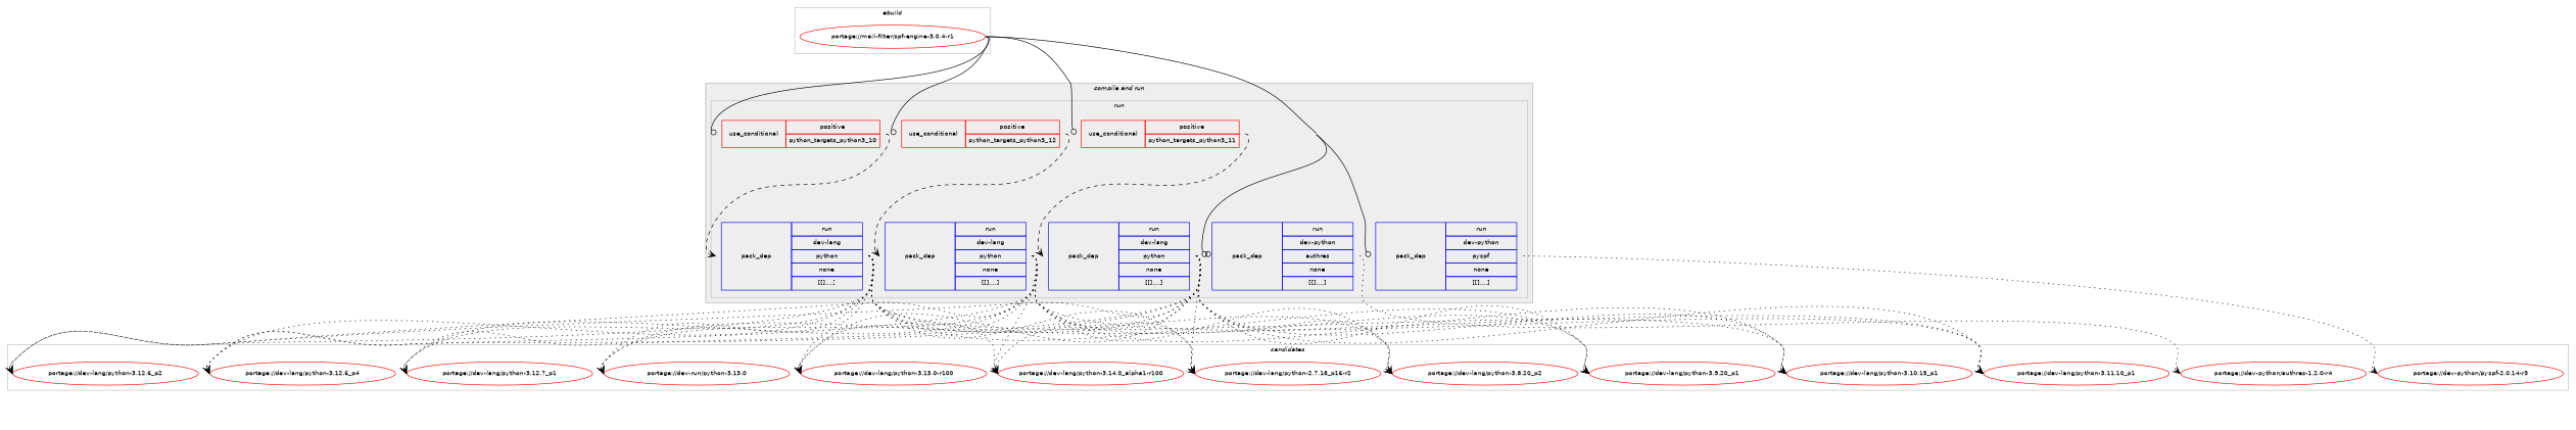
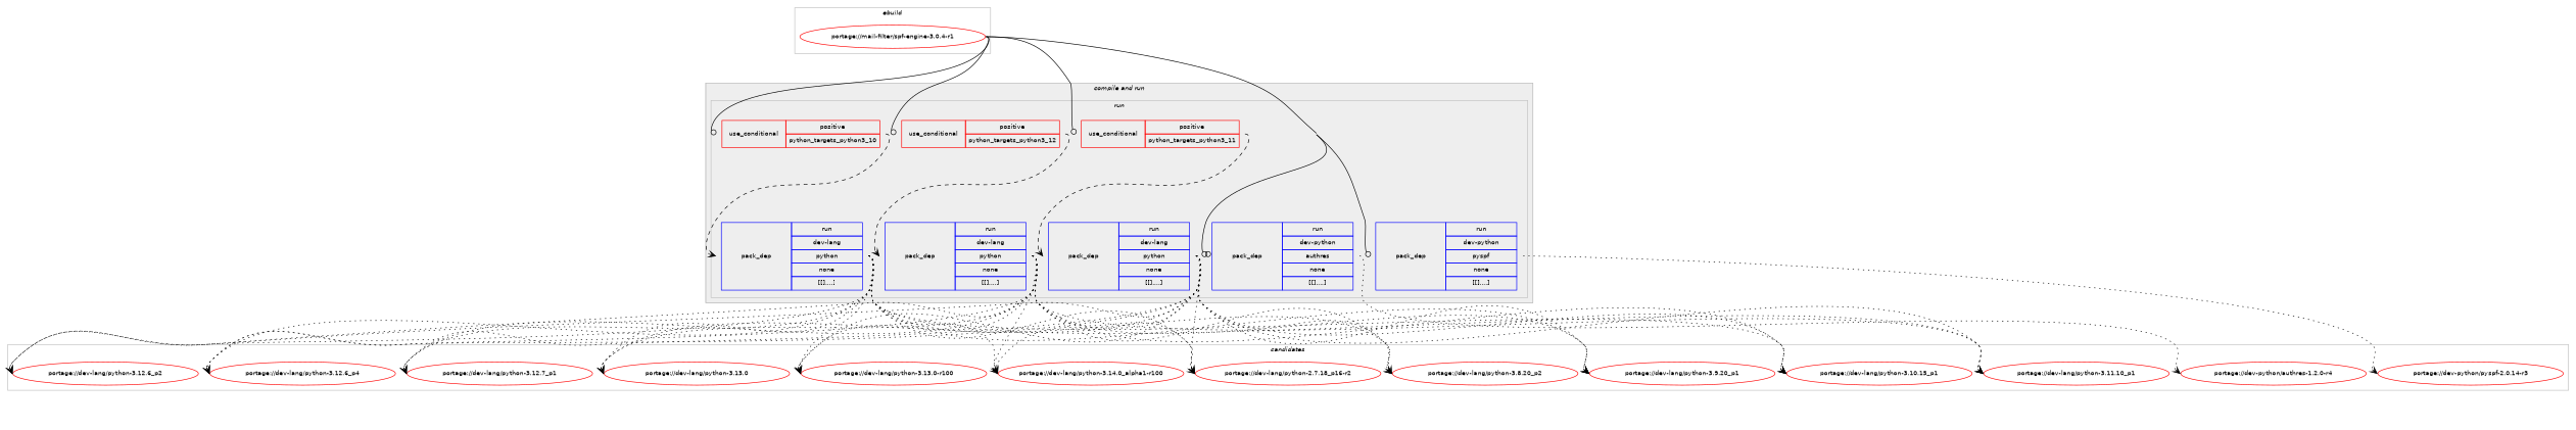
  digraph {
    compound=true
    concentrate=true
    fontname=Helvetica
    fontsize=10
    newrank=true
    rankdir=TB
    ranksep=1.5
    node [color=red fontname=Helvetica fontsize=10]
    edge [arrowhead=vee headport=w style=dotted tailport=e weight=100]
    n1 [label="portage://mail-filter/spf-engine-3.0.4-r1" width=4]
    n2 [color=blue label=<<TABLE BORDER="0" CELLBORDER="1" CELLSPACING="0" CELLPADDING="4" WIDTH="220"><TR><TD ROWSPAN="6" CELLPADDING="30">pack_dep</TD></TR><TR><TD WIDTH="110">run</TD></TR><TR><TD>dev-lang</TD></TR><TR><TD>python</TD></TR><TR><TD>none</TD></TR><TR><TD>[[],,,,]</TD></TR></TABLE>> shape=none]
    n3 [label=<<TABLE BORDER="0" CELLBORDER="1" CELLSPACING="0" CELLPADDING="4"><TR><TD ROWSPAN="3" CELLPADDING="10">use_conditional</TD></TR><TR><TD>positive</TD></TR><TR><TD>python_targets_python3_10</TD></TR></TABLE>> shape=none]
    n4 [color=blue label=<<TABLE BORDER="0" CELLBORDER="1" CELLSPACING="0" CELLPADDING="4" WIDTH="220"><TR><TD ROWSPAN="6" CELLPADDING="30">pack_dep</TD></TR><TR><TD WIDTH="110">run</TD></TR><TR><TD>dev-lang</TD></TR><TR><TD>python</TD></TR><TR><TD>none</TD></TR><TR><TD>[[],,,,]</TD></TR></TABLE>> shape=none]
    n5 [label=<<TABLE BORDER="0" CELLBORDER="1" CELLSPACING="0" CELLPADDING="4"><TR><TD ROWSPAN="3" CELLPADDING="10">use_conditional</TD></TR><TR><TD>positive</TD></TR><TR><TD>python_targets_python3_11</TD></TR></TABLE>> shape=none]
    n6 [color=blue label=<<TABLE BORDER="0" CELLBORDER="1" CELLSPACING="0" CELLPADDING="4" WIDTH="220"><TR><TD ROWSPAN="6" CELLPADDING="30">pack_dep</TD></TR><TR><TD WIDTH="110">run</TD></TR><TR><TD>dev-lang</TD></TR><TR><TD>python</TD></TR><TR><TD>none</TD></TR><TR><TD>[[],,,,]</TD></TR></TABLE>> shape=none]
    n7 [label=<<TABLE BORDER="0" CELLBORDER="1" CELLSPACING="0" CELLPADDING="4"><TR><TD ROWSPAN="3" CELLPADDING="10">use_conditional</TD></TR><TR><TD>positive</TD></TR><TR><TD>python_targets_python3_12</TD></TR></TABLE>> shape=none]
    n8 [color=blue label=<<TABLE BORDER="0" CELLBORDER="1" CELLSPACING="0" CELLPADDING="4" WIDTH="220"><TR><TD ROWSPAN="6" CELLPADDING="30">pack_dep</TD></TR><TR><TD WIDTH="110">run</TD></TR><TR><TD>dev-python</TD></TR><TR><TD>authres</TD></TR><TR><TD>none</TD></TR><TR><TD>[[],,,,]</TD></TR></TABLE>> shape=none]
    n9 [color=blue label=<<TABLE BORDER="0" CELLBORDER="1" CELLSPACING="0" CELLPADDING="4" WIDTH="220"><TR><TD ROWSPAN="6" CELLPADDING="30">pack_dep</TD></TR><TR><TD WIDTH="110">run</TD></TR><TR><TD>dev-python</TD></TR><TR><TD>pyspf</TD></TR><TR><TD>none</TD></TR><TR><TD>[[],,,,]</TD></TR></TABLE>> shape=none]
    n10 [label="portage://dev-lang/python-3.14.0_alpha1-r100" width=4]
    n11 [label="portage://dev-lang/python-3.13.0-r100" width=4]
-   n12 [label="portage://dev-run/python-3.13.0" width=4]
+   n12 [label="portage://dev-lang/python-3.13.0" width=4]
    n13 [label="portage://dev-lang/python-3.12.7_p1" width=4]
    n14 [label="portage://dev-lang/python-3.12.6_p4" width=4]
    n15 [label="portage://dev-lang/python-3.12.6_p2" width=4]
    n16 [label="portage://dev-lang/python-3.11.10_p1" width=4]
    n17 [label="portage://dev-lang/python-3.10.15_p1" width=4]
    n18 [label="portage://dev-lang/python-3.9.20_p1" width=4]
    n19 [label="portage://dev-lang/python-3.8.20_p2" width=4]
    n20 [label="portage://dev-lang/python-2.7.18_p16-r2" width=4]
    n21 [label="portage://dev-python/authres-1.2.0-r4" width=4]
    n22 [label="portage://dev-python/pyspf-2.0.14-r3" width=4]
    subgraph cluster_1 {
      color=gray
      label=<<i>ebuild</i>>
      n1
    }
    subgraph cluster_2 {
      color=gray
      label=<<i>dependencies</i>>
      subgraph cluster_3 {
        color=gray
        fillcolor="#eeeeee"
        label=<<i>compile</i>>
        style=filled
      }
      subgraph cluster_4 {
        color=gray
        fillcolor="#eeeeee"
        label=<<i>compile and run</i>>
        style=filled
      }
      subgraph cluster_5 {
        color=gray
        fillcolor="#eeeeee"
        label=<<i>run</i>>
        style=filled
        subgraph sub_6 {
          color=gray
          fillcolor="#eeeeee"
          label=<<i>run</i>>
          style=filled
          n3
          subgraph sub_7 {
            color=gray
            fillcolor="#eeeeee"
            label=<<i>run</i>>
            style=filled
            n2
          }
        }
        subgraph sub_8 {
          color=gray
          fillcolor="#eeeeee"
          label=<<i>run</i>>
          style=filled
          n5
          subgraph sub_9 {
            color=gray
            fillcolor="#eeeeee"
            label=<<i>run</i>>
            style=filled
            n4
          }
        }
        subgraph sub_10 {
          color=gray
          fillcolor="#eeeeee"
          label=<<i>run</i>>
          style=filled
          n7
          subgraph sub_11 {
            color=gray
            fillcolor="#eeeeee"
            label=<<i>run</i>>
            style=filled
            n6
          }
        }
        subgraph sub_12 {
          color=gray
          fillcolor="#eeeeee"
          label=<<i>run</i>>
          style=filled
          n8
        }
        subgraph sub_13 {
          color=gray
          fillcolor="#eeeeee"
          label=<<i>run</i>>
          style=filled
          n9
        }
      }
    }
    subgraph cluster_14 {
      color=gray
      label=<<i>candidates</i>>
      rank=same
      subgraph sub_15 {
        color=black
        label=<<i>candidates</i>>
        nodesep=1
        rank=same
        n10
        n11
        n12
        n13
        n14
        n15
        n16
        n17
        n18
        n19
        n20
      }
      subgraph sub_16 {
        color=black
        label=<<i>candidates</i>>
        nodesep=1
        rank=same
        n10
        n11
        n12
        n13
        n14
        n15
        n16
        n17
        n18
        n19
        n20
      }
      subgraph sub_17 {
        color=black
        label=<<i>candidates</i>>
        nodesep=1
        rank=same
        n10
        n11
        n12
        n13
        n14
        n15
        n16
        n17
        n18
        n19
        n20
      }
      subgraph sub_18 {
        color=black
        label=<<i>candidates</i>>
        nodesep=1
        rank=same
        n21
      }
      subgraph sub_19 {
        color=black
        label=<<i>candidates</i>>
        nodesep=1
        rank=same
        n22
      }
    }
    n1 -> n3 [arrowhead=odot style=solid weight=20]
    n1 -> n5 [arrowhead=odot style=solid weight=20]
    n1 -> n7 [arrowhead=odot style=solid weight=20]
    n1 -> n8 [arrowhead=odot style=solid weight=20]
    n1 -> n9 [arrowhead=odot style=solid weight=20]
    n2 -> n10
    n2 -> n11
    n2 -> n12
    n2 -> n13
    n2 -> n14
    n2 -> n15
    n2 -> n16
    n2 -> n17
    n2 -> n18
    n2 -> n19
    n2 -> n20
    n3 -> n2 [style=dashed weight=20]
    n4 -> n10
    n4 -> n11
    n4 -> n12
    n4 -> n13
    n4 -> n14
    n4 -> n15
    n4 -> n16
    n4 -> n17
    n4 -> n18
    n4 -> n19
    n4 -> n20
    n5 -> n4 [style=dashed weight=20]
    n6 -> n10
    n6 -> n11
    n6 -> n12
    n6 -> n13
    n6 -> n14
    n6 -> n15
    n6 -> n16
    n6 -> n17
    n6 -> n18
    n6 -> n19
    n6 -> n20
    n7 -> n6 [style=dashed weight=20]
    n8 -> n21
    n9 -> n22
  }
